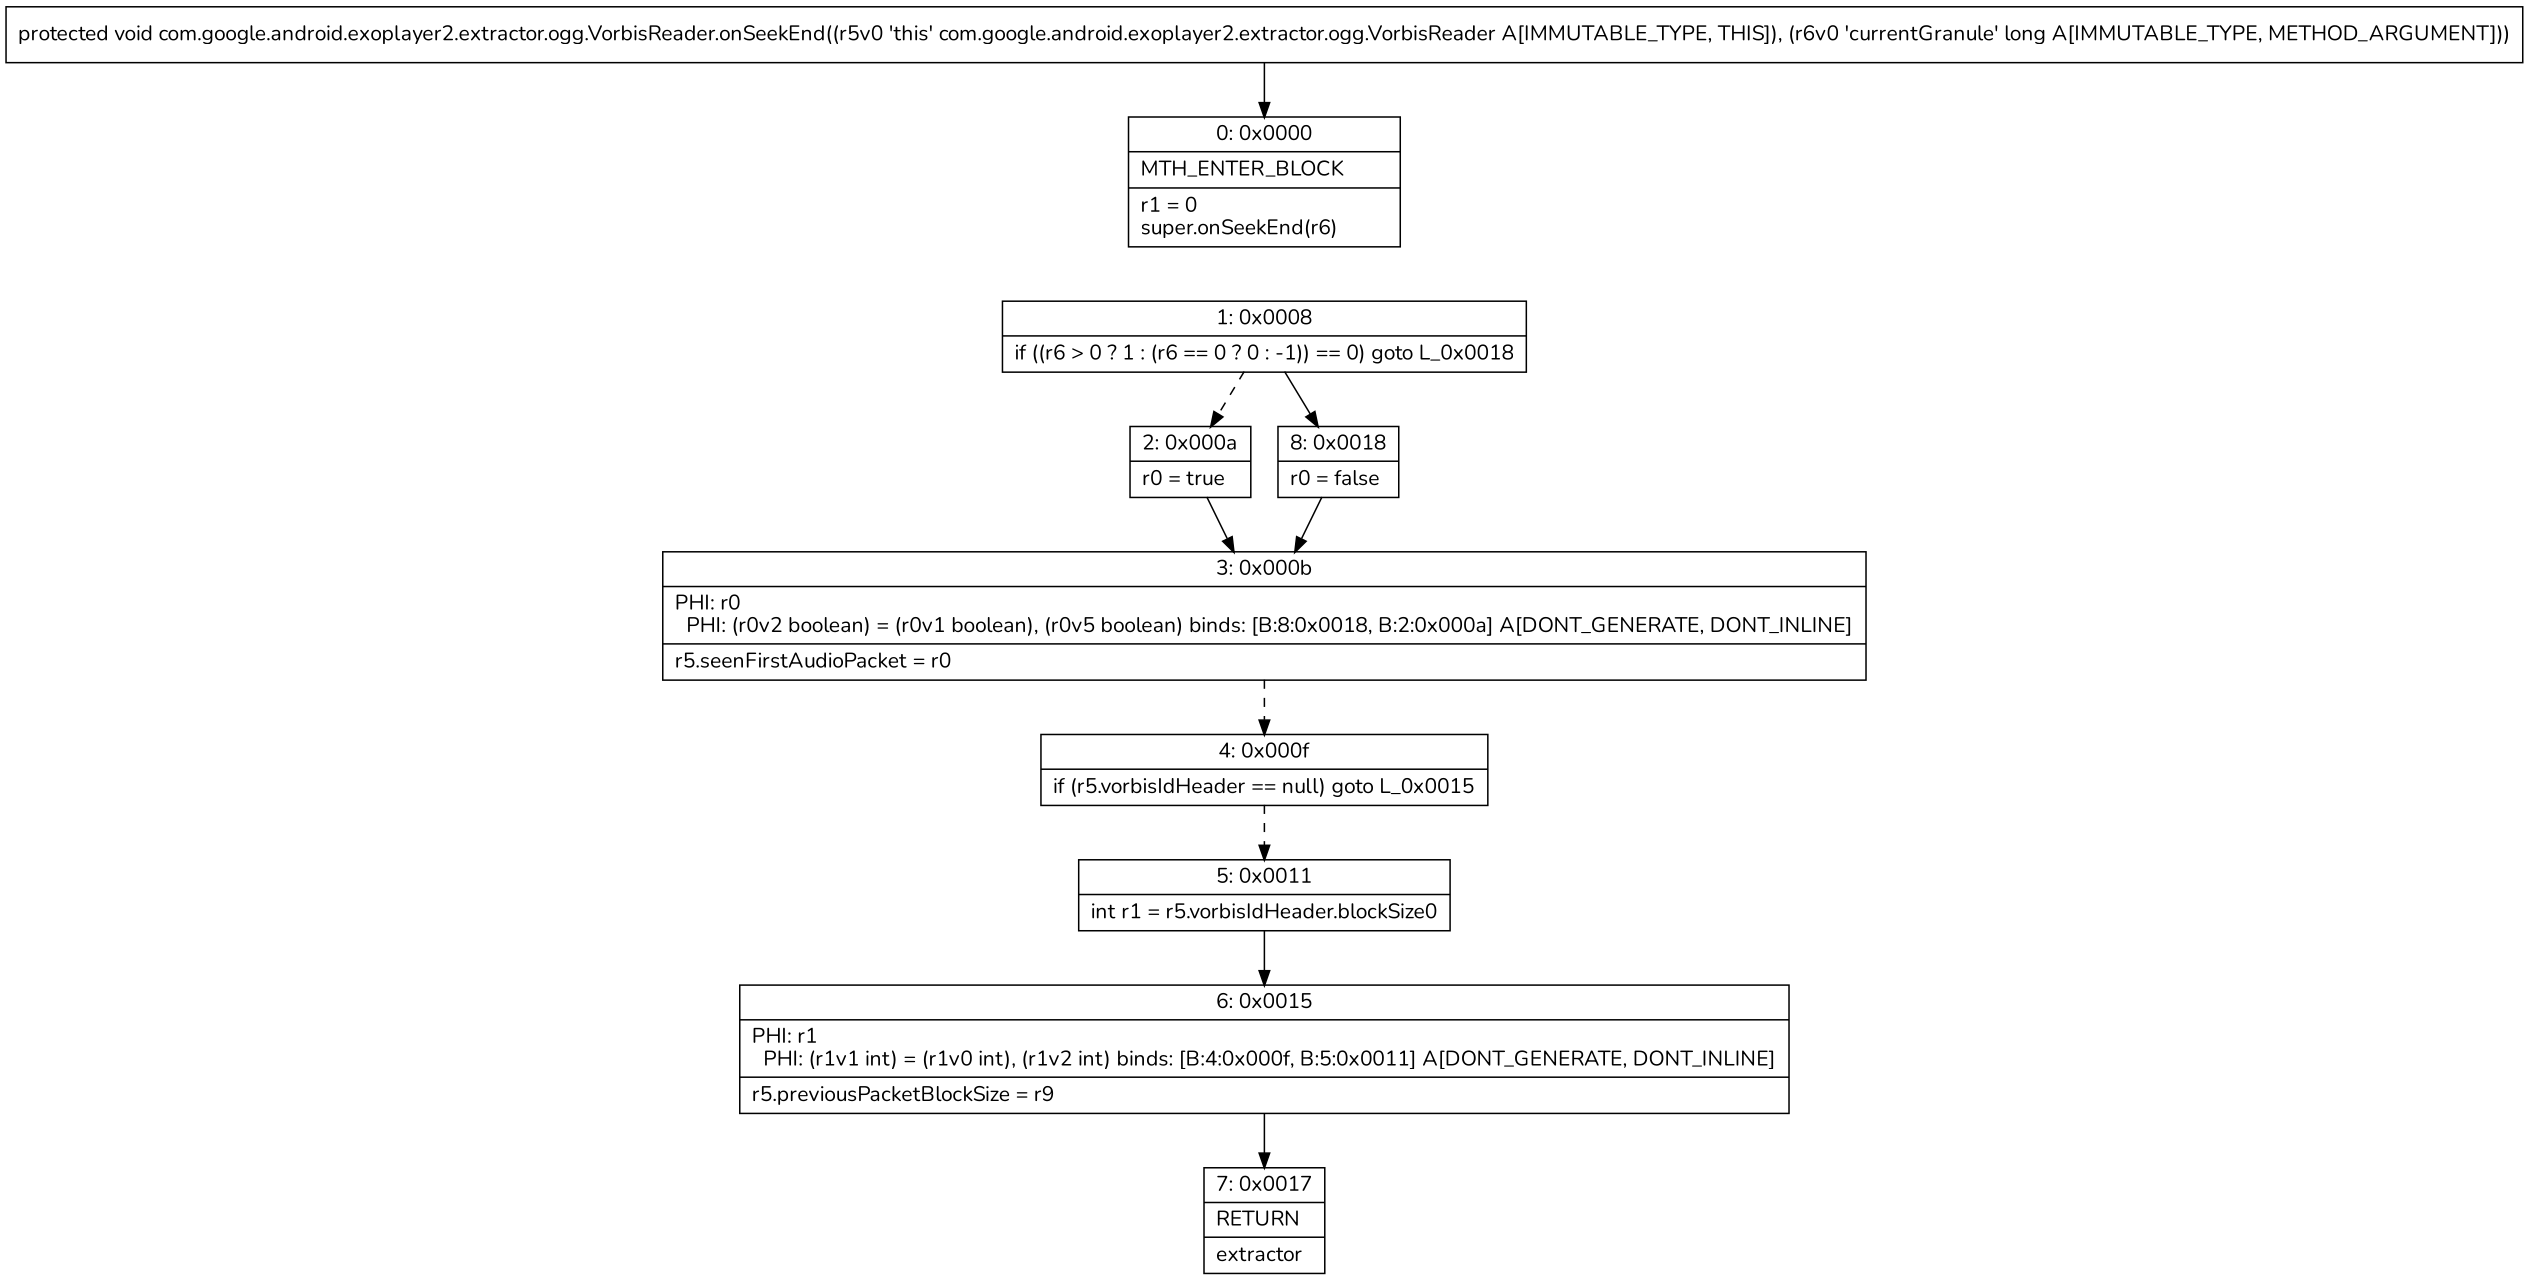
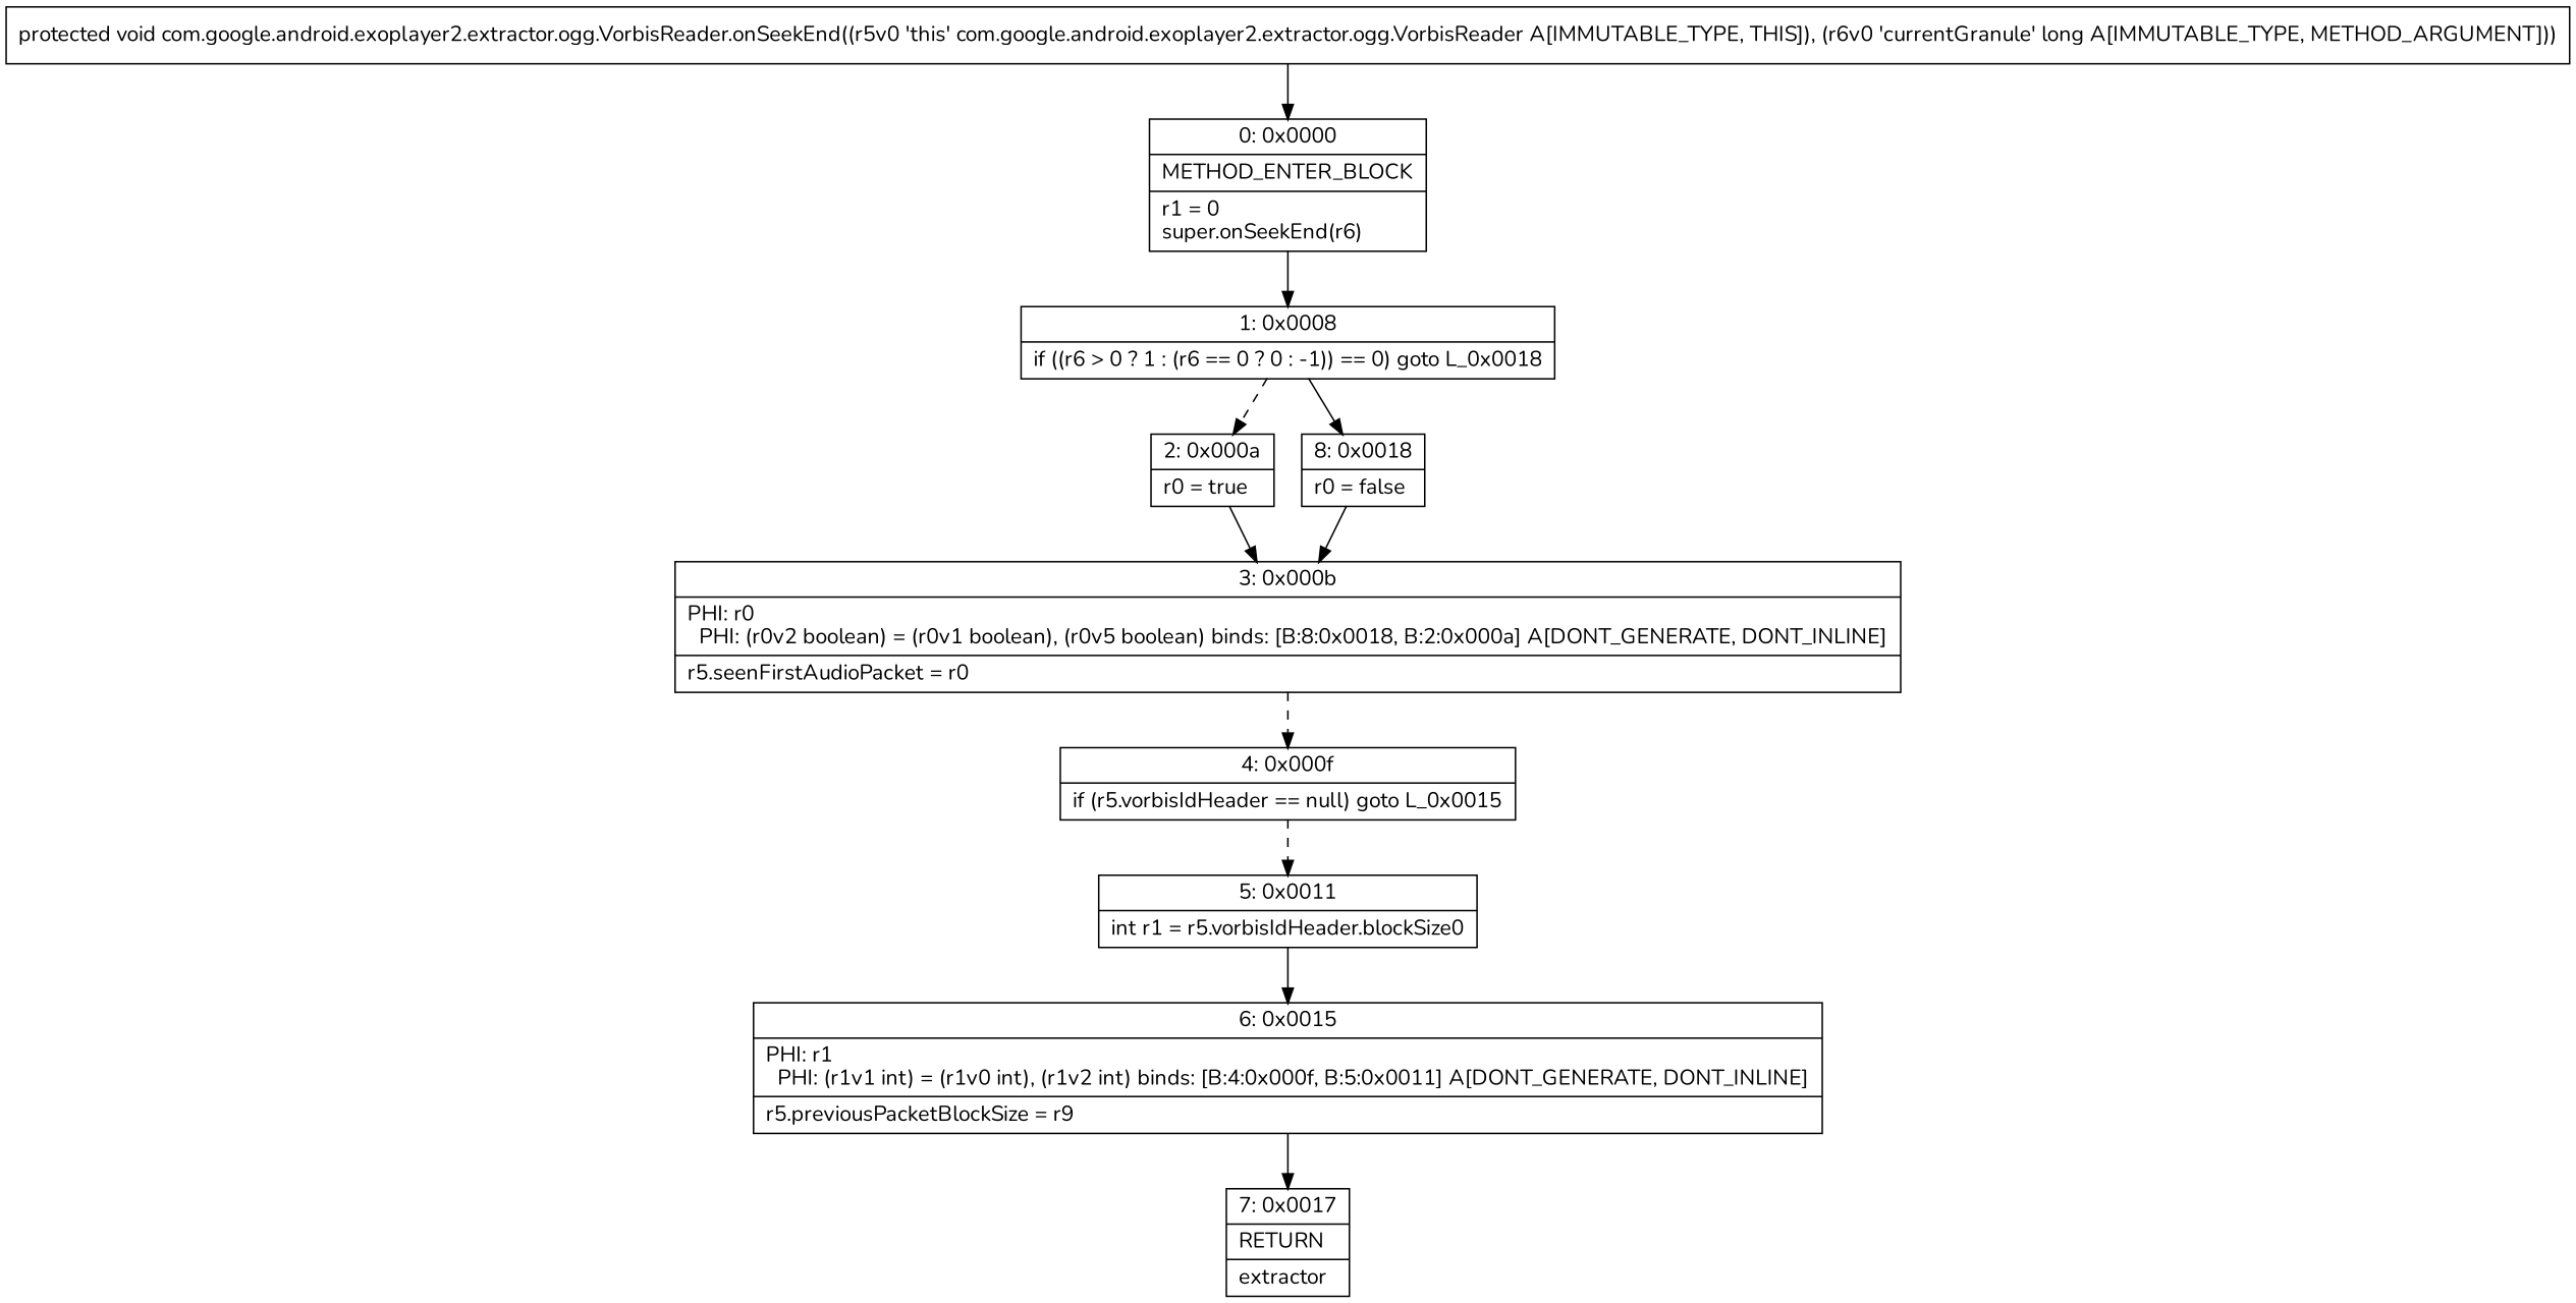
  digraph {
    fontname=Nunito
    node [fontname=Nunito shape=record]
    edge [fontname=Nunito]
-   n1 [label="{0\:\ 0x0000|MTH_ENTER_BLOCK\l|r1 = 0\lsuper.onSeekEnd(r6)\l}"]
+   n1 [label="{0\:\ 0x0000|METHOD_ENTER_BLOCK\l|r1 = 0\lsuper.onSeekEnd(r6)\l}"]
    n2 [label="{1\:\ 0x0008|if ((r6 \> 0 ? 1 : (r6 == 0 ? 0 : \-1)) == 0) goto L_0x0018\l}"]
    n3 [label="{2\:\ 0x000a|r0 = true\l}"]
    n4 [label="{8\:\ 0x0018|r0 = false\l}"]
    n5 [label="{3\:\ 0x000b|PHI: r0 \l  PHI: (r0v2 boolean) = (r0v1 boolean), (r0v5 boolean) binds: [B:8:0x0018, B:2:0x000a] A[DONT_GENERATE, DONT_INLINE]\l|r5.seenFirstAudioPacket = r0\l}"]
    n6 [label="{4\:\ 0x000f|if (r5.vorbisIdHeader == null) goto L_0x0015\l}"]
    n7 [label="{5\:\ 0x0011|int r1 = r5.vorbisIdHeader.blockSize0\l}"]
    n8 [label="{6\:\ 0x0015|PHI: r1 \l  PHI: (r1v1 int) = (r1v0 int), (r1v2 int) binds: [B:4:0x000f, B:5:0x0011] A[DONT_GENERATE, DONT_INLINE]\l|r5.previousPacketBlockSize = r9\l}"]
    n9 [label="{7\:\ 0x0017|RETURN\l|extractor\l}"]
    n10 [label="{protected void com.google.android.exoplayer2.extractor.ogg.VorbisReader.onSeekEnd((r5v0 'this' com.google.android.exoplayer2.extractor.ogg.VorbisReader A[IMMUTABLE_TYPE, THIS]), (r6v0 'currentGranule' long A[IMMUTABLE_TYPE, METHOD_ARGUMENT])) }"]
+   n1 -> n2
    n2 -> n3 [style=dashed]
    n2 -> n4
    n3 -> n5
    n4 -> n5
    n5 -> n6 [style=dashed]
    n6 -> n7 [style=dashed]
    n7 -> n8
    n8 -> n9
    n10 -> n1
  }
